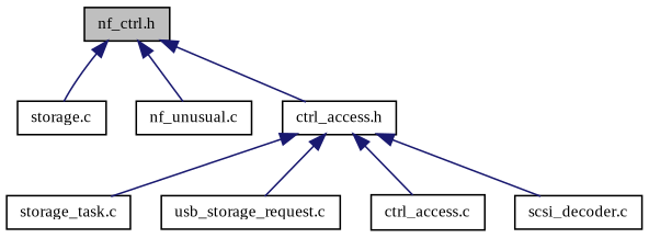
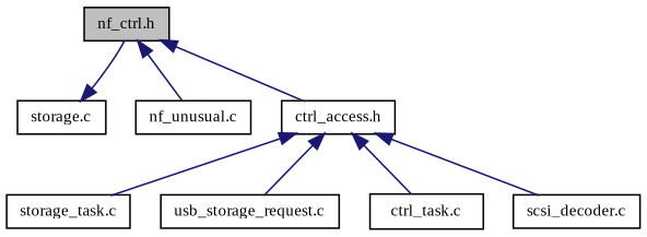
  digraph {
    fontname="Liberation Serif"
    node [color=black fillcolor=white fontname="Liberation Serif" fontsize=10 shape=record style=filled]
    edge [color=midnightblue dir=back fontname="Liberation Serif" fontsize=10 labelfontname="FreeSans.ttf" labelfontsize=10 style=solid]
    n1 [fillcolor=grey75 fontcolor=black height=0.2 label="nf_ctrl.h" width=0.4]
    n2 [height=0.2 label="storage.c" width=0.4]
    n3 [height=0.2 label="nf_unusual.c" width=0.4]
    n4 [height=0.2 label="ctrl_access.h" width=0.4]
    n5 [height=0.2 label="storage_task.c" width=0.4]
    n6 [height=0.2 label="usb_storage_request.c" width=0.4]
-   n7 [height=0.2 label="ctrl_access.c" width=0.4]
+   n7 [height=0.2 label="ctrl_task.c" width=0.4]
    n8 [height=0.2 label="scsi_decoder.c" width=0.4]
-   n1 -> n2
+   n2 -> n1
    n1 -> n3
    n1 -> n4
    n4 -> n5
    n4 -> n6
    n4 -> n7
    n4 -> n8
  }
